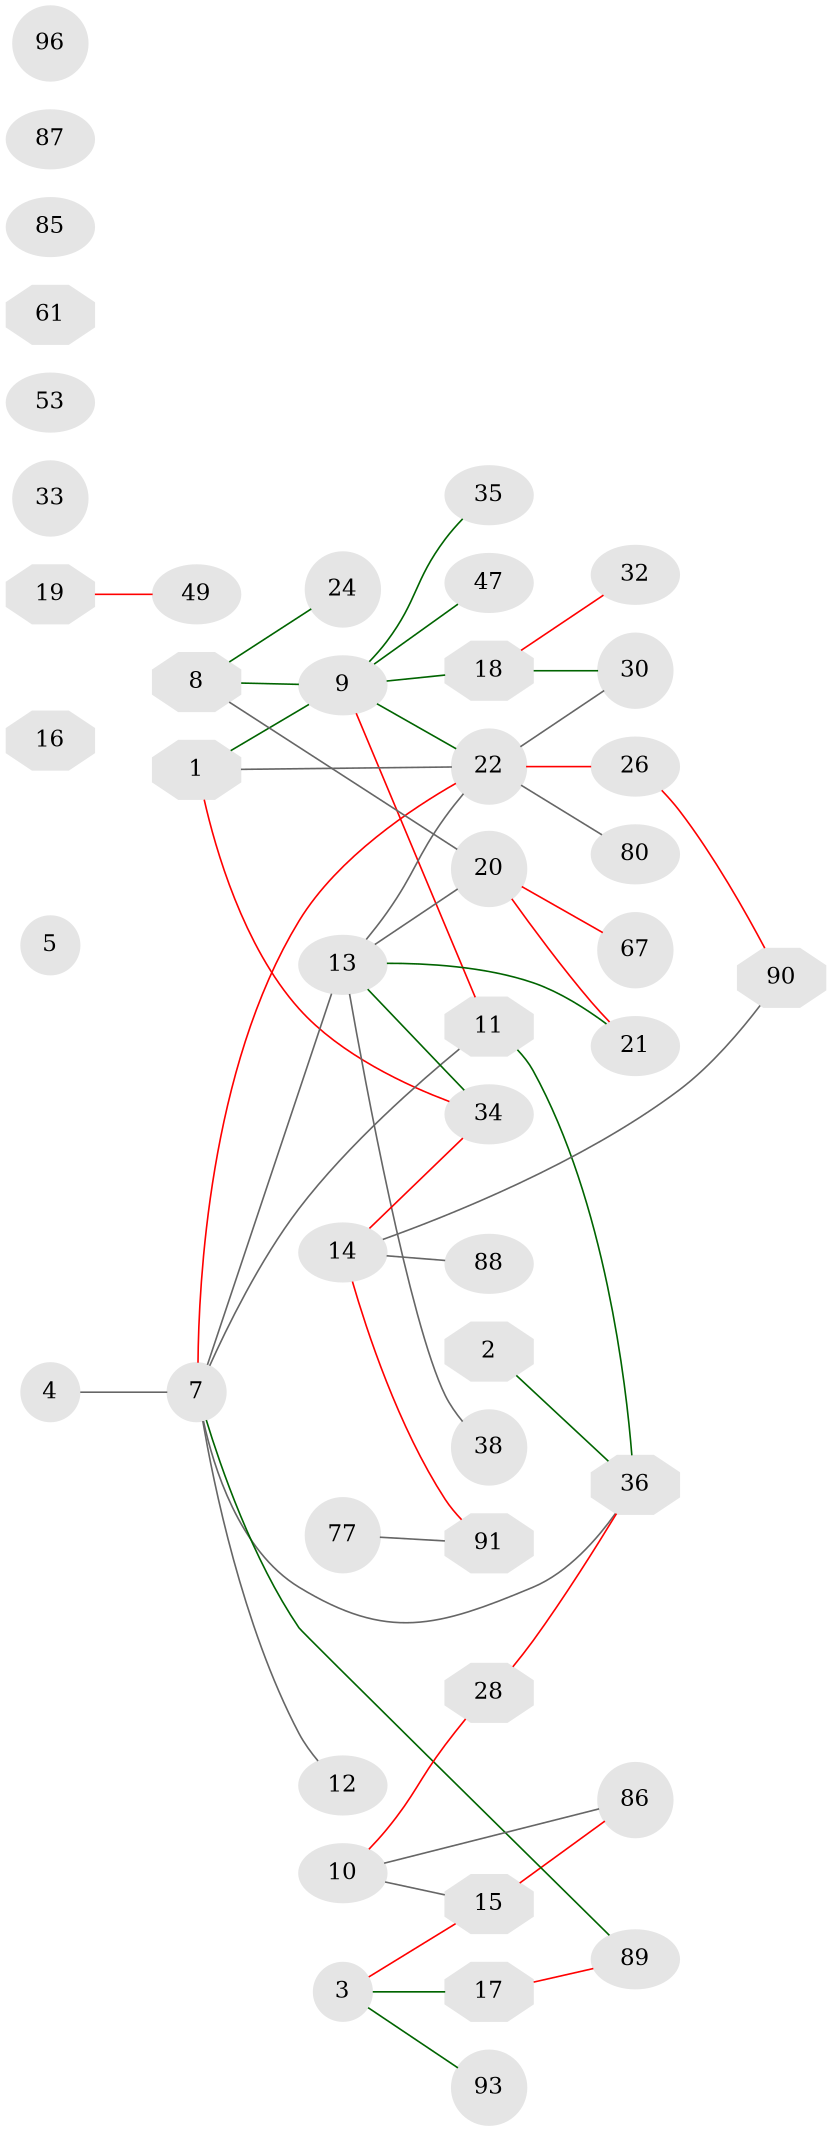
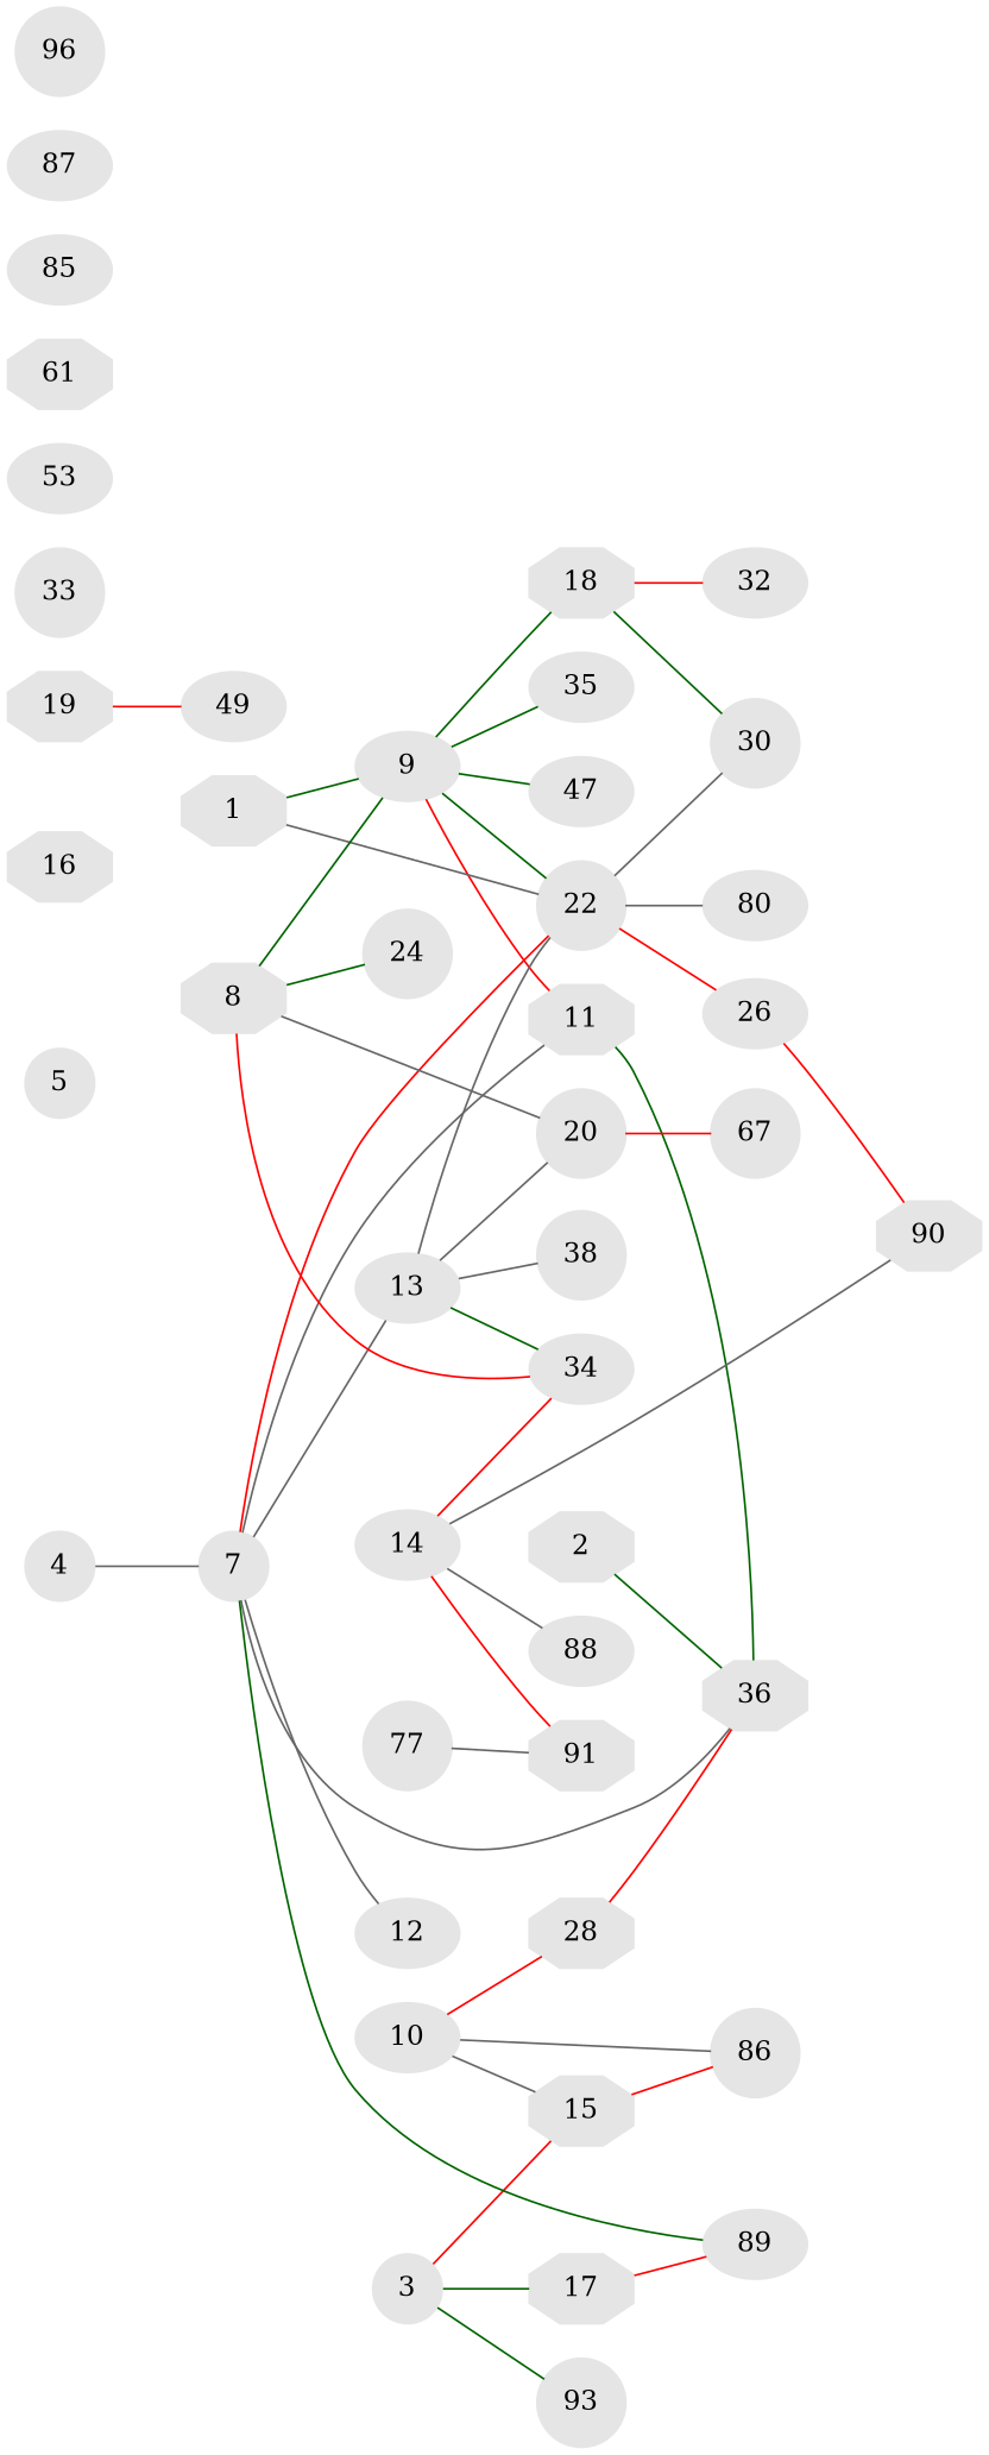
  graph {
    rankdir=LR
    node [color=gray90 shape=ellipse style=filled]
    edge [color=gray40]
    9 [super="+75"]
    22 [shape=circle super="+65"]
    11 [shape=octagon]
    18 [shape=octagon super="+31"]
    35 [super="+71"]
    47
    1 [shape=octagon]
    30 [shape=circle super="+45+48+40"]
    26
    80
    2 [shape=octagon super="+57"]
    36 [shape=octagon super="+39+79+66"]
    3 [shape=circle super="+23"]
    15 [shape=octagon super="+29+59+27"]
    17 [shape=octagon]
    93 [shape=circle]
    86 [shape=circle]
    89
    7 [shape=circle super="+42"]
    12 [super="+58"]
    13 [super="+52+76"]
    4 [shape=circle]
    5 [shape=circle]
    20 [shape=circle super="+43"]
    34 [super="+70+63"]
-   21
    38 [shape=circle]
    8 [shape=octagon super="+73+46"]
    24 [shape=circle]
    67 [shape=circle]
    32
    10 [super="+62+37"]
    28 [shape=octagon super="+41"]
    14 [super="+25"]
    88
    90 [shape=octagon]
    91 [shape=octagon]
    16 [shape=octagon]
    19 [shape=octagon super="+54+64"]
    49
    33 [shape=circle]
    53
    61 [shape=octagon]
    77 [shape=circle]
    85
    87
    96 [shape=circle]
    9 -- 22 [color=darkgreen]
    9 -- 11 [color=red]
    9 -- 18 [color=darkgreen]
    9 -- 35 [color=darkgreen]
    9 -- 47 [color=darkgreen]
    22 -- 30
    22 -- 26 [color=red]
    22 -- 80
    11 -- 36 [color=darkgreen]
    18 -- 30 [color=darkgreen]
    18 -- 32 [color=red]
    1 -- 9 [color=darkgreen]
    1 -- 22
    26 -- 90 [color=red]
    2 -- 36 [color=darkgreen weight=2]
    3 -- 15 [color=red]
    3 -- 17 [color=darkgreen]
    3 -- 93 [color=darkgreen]
    15 -- 86 [color=red]
    17 -- 89 [color=red]
    7 -- 22 [color=red]
    7 -- 11
    7 -- 36
    7 -- 89 [color=darkgreen]
    7 -- 12
    7 -- 13
    13 -- 22
    13 -- 20 [weight=2]
    13 -- 34 [color=darkgreen]
-   13 -- 21 [color=darkgreen]
    13 -- 38
    4 -- 7
-   20 -- 21 [color=red]
    20 -- 67 [color=red]
    8 -- 9 [color=darkgreen]
    8 -- 20
-   1 -- 34 [color=red]
+   8 -- 34 [color=red]
    8 -- 24 [color=darkgreen]
    10 -- 15
    10 -- 86
    10 -- 28 [color=red weight=2]
    28 -- 36 [color=red weight=2]
    14 -- 34 [color=red]
    14 -- 88
    14 -- 90
    14 -- 91 [color=red]
    19 -- 49 [color=red]
    77 -- 91
  }
